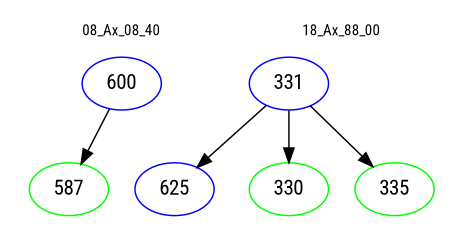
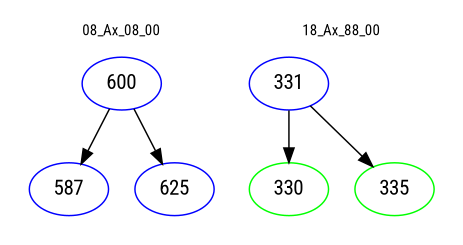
  digraph {
    fontname="Roboto Condensed"
    node [color=blue fontname="Roboto Condensed"]
    edge [color=black fontname="Roboto Condensed"]
    n1 [label=600]
-   n2 [color=green label=587]
+   n2 [label=587]
    n3 [label=625]
    n4 [label=331]
    n5 [color=green label=330]
    n6 [color=green label=335]
    subgraph cluster_1 {
      color=white
      fontsize=10
-     label="08_Ax_08_40"
+     label="08_Ax_08_00"
      n1
      n2
      n3
    }
    subgraph cluster_2 {
      color=white
      fontsize=10
      label="18_Ax_88_00"
      n4
      n5
      n6
    }
    n1 -> n2
-   n4 -> n3
+   n1 -> n3
    n4 -> n5
    n4 -> n6
  }
